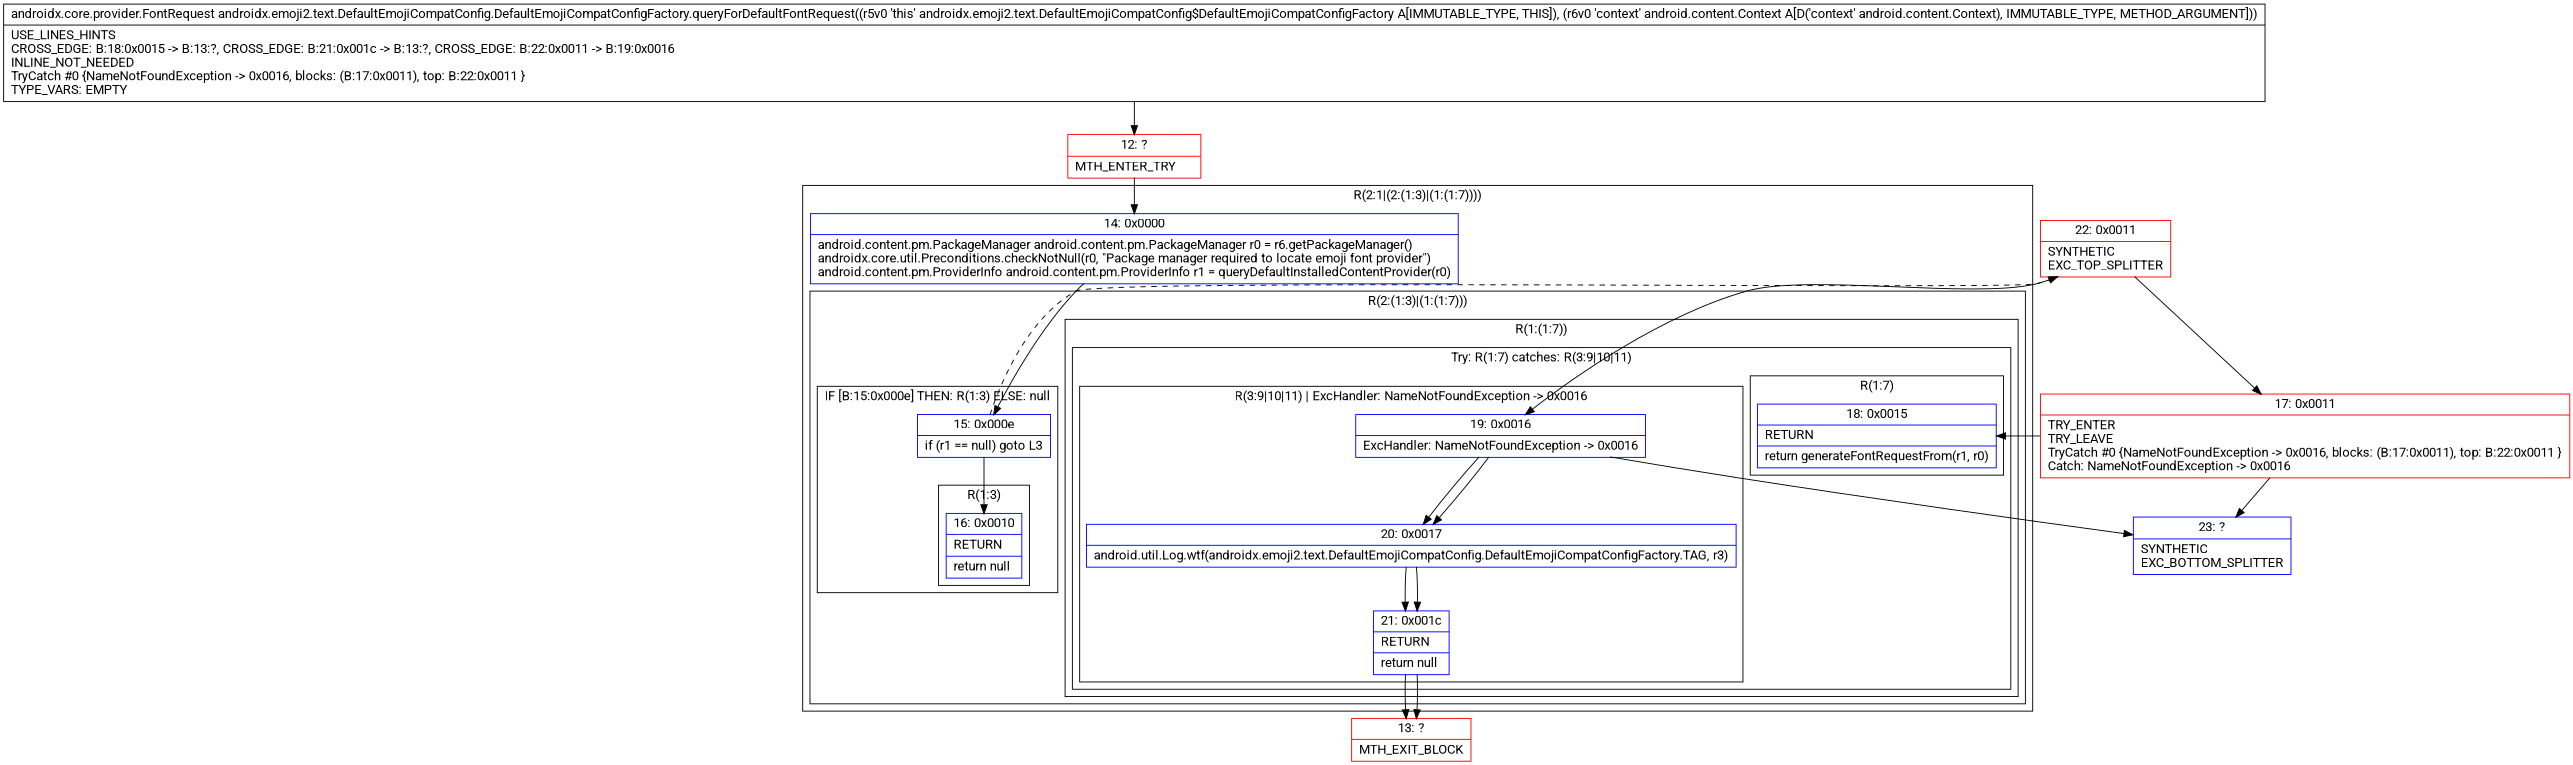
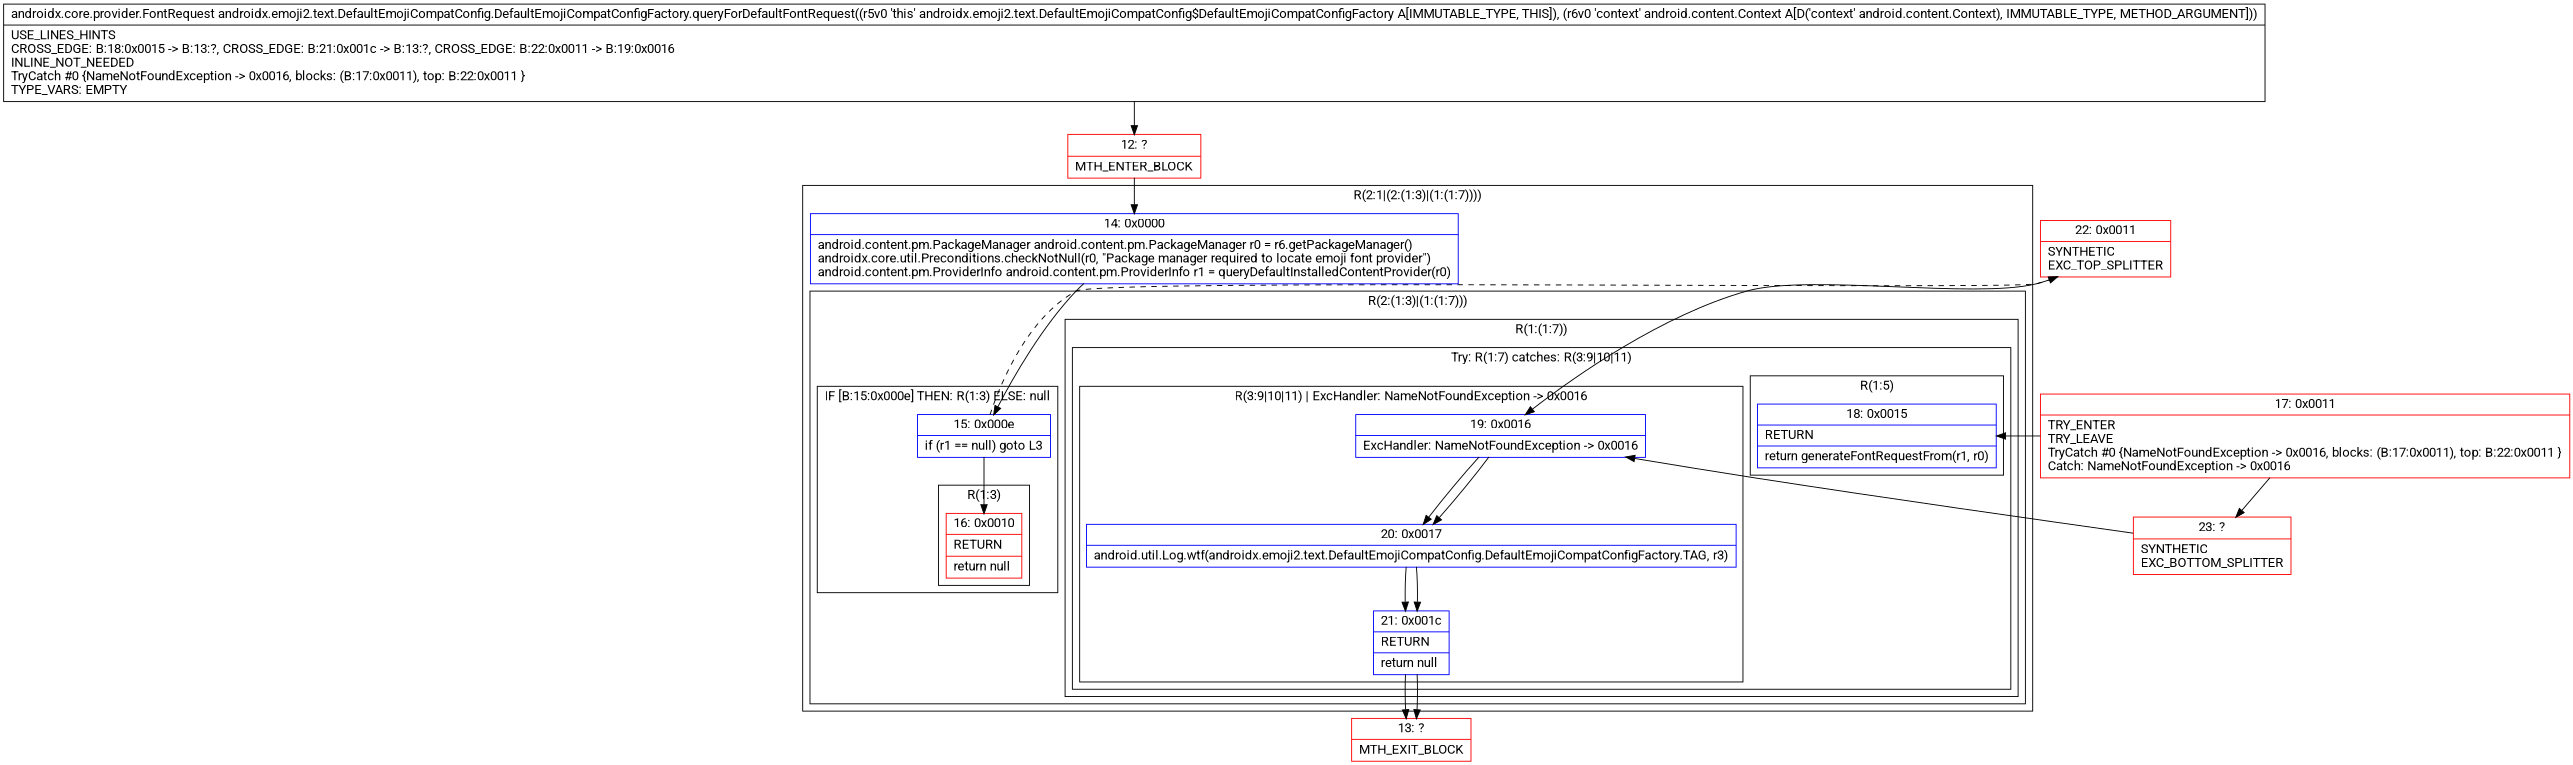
  digraph {
    fontname=Roboto
    node [color=blue fontname=Roboto shape=record]
    edge [fontname=Roboto]
-   n1 [label="{16\:\ 0x0010|RETURN\l|return null\l}"]
+   n1 [color=red label="{16\:\ 0x0010|RETURN\l|return null\l}"]
    n2 [label="{15\:\ 0x000e|if (r1 == null) goto L3\l}"]
    n3 [label="{18\:\ 0x0015|RETURN\l|return generateFontRequestFrom(r1, r0)\l}"]
    n4 [label="{19\:\ 0x0016|ExcHandler: NameNotFoundException \-\> 0x0016\l}"]
    n5 [label="{20\:\ 0x0017|android.util.Log.wtf(androidx.emoji2.text.DefaultEmojiCompatConfig.DefaultEmojiCompatConfigFactory.TAG, r3)\l}"]
    n6 [label="{21\:\ 0x001c|RETURN\l|return null\l}"]
    n7 [label="{14\:\ 0x0000|android.content.pm.PackageManager android.content.pm.PackageManager r0 = r6.getPackageManager()\landroidx.core.util.Preconditions.checkNotNull(r0, \"Package manager required to locate emoji font provider\")\landroid.content.pm.ProviderInfo android.content.pm.ProviderInfo r1 = queryDefaultInstalledContentProvider(r0)\l}"]
    n8 [color=red label="{22\:\ 0x0011|SYNTHETIC\lEXC_TOP_SPLITTER\l}"]
    n9 [color=red label="{13\:\ ?|MTH_EXIT_BLOCK\l}"]
    n10 [color=red label="{17\:\ 0x0011|TRY_ENTER\lTRY_LEAVE\lTryCatch #0 \{NameNotFoundException \-\> 0x0016, blocks: (B:17:0x0011), top: B:22:0x0011 \}\lCatch: NameNotFoundException \-\> 0x0016\l}"]
-   n11 [color=red label="{12\:\ ?|MTH_ENTER_TRY\l}"]
-   n12 [label="{23\:\ ?|SYNTHETIC\lEXC_BOTTOM_SPLITTER\l}"]
+   n11 [color=red label="{12\:\ ?|MTH_ENTER_BLOCK\l}"]
+   n12 [color=red label="{23\:\ ?|SYNTHETIC\lEXC_BOTTOM_SPLITTER\l}"]
    n13 [label="{androidx.core.provider.FontRequest androidx.emoji2.text.DefaultEmojiCompatConfig.DefaultEmojiCompatConfigFactory.queryForDefaultFontRequest((r5v0 'this' androidx.emoji2.text.DefaultEmojiCompatConfig$DefaultEmojiCompatConfigFactory A[IMMUTABLE_TYPE, THIS]), (r6v0 'context' android.content.Context A[D('context' android.content.Context), IMMUTABLE_TYPE, METHOD_ARGUMENT]))  | USE_LINES_HINTS\lCROSS_EDGE: B:18:0x0015 \-\> B:13:?, CROSS_EDGE: B:21:0x001c \-\> B:13:?, CROSS_EDGE: B:22:0x0011 \-\> B:19:0x0016\lINLINE_NOT_NEEDED\lTryCatch #0 \{NameNotFoundException \-\> 0x0016, blocks: (B:17:0x0011), top: B:22:0x0011 \}\lTYPE_VARS: EMPTY\l}" color=""]
    subgraph cluster_1 {
      label="R(2:1|(2:(1:3)|(1:(1:7))))"
      n7
      subgraph cluster_2 {
        label="R(2:(1:3)|(1:(1:7)))"
        subgraph cluster_3 {
          label="IF [B:15:0x000e] THEN: R(1:3) ELSE: null"
          n2
          subgraph cluster_4 {
            label="R(1:3)"
            n1
          }
        }
        subgraph cluster_5 {
          label="R(1:(1:7))"
          subgraph cluster_6 {
            label="Try: R(1:7) catches: R(3:9|10|11)"
            subgraph cluster_7 {
-             label="R(1:7)"
+             label="R(1:5)"
              n3
            }
            subgraph cluster_8 {
              label="R(3:9|10|11) | ExcHandler: NameNotFoundException \-\> 0x0016\l"
              n4
              n5
              n6
            }
          }
        }
      }
    }
    subgraph cluster_9 {
      label="R(3:9|10|11) | ExcHandler: NameNotFoundException \-\> 0x0016\l"
    }
    n2 -> n1
    n2 -> n8 [style=dashed]
    n4 -> n5
    n4 -> n5
    n5 -> n6
    n5 -> n6
    n6 -> n9
    n6 -> n9
    n7 -> n2
    n8 -> n4
-   n8 -> n10
    n10 -> n3
    n10 -> n12
    n11 -> n7
-   n4 -> n12
+   n12 -> n4
    n13 -> n11
  }
